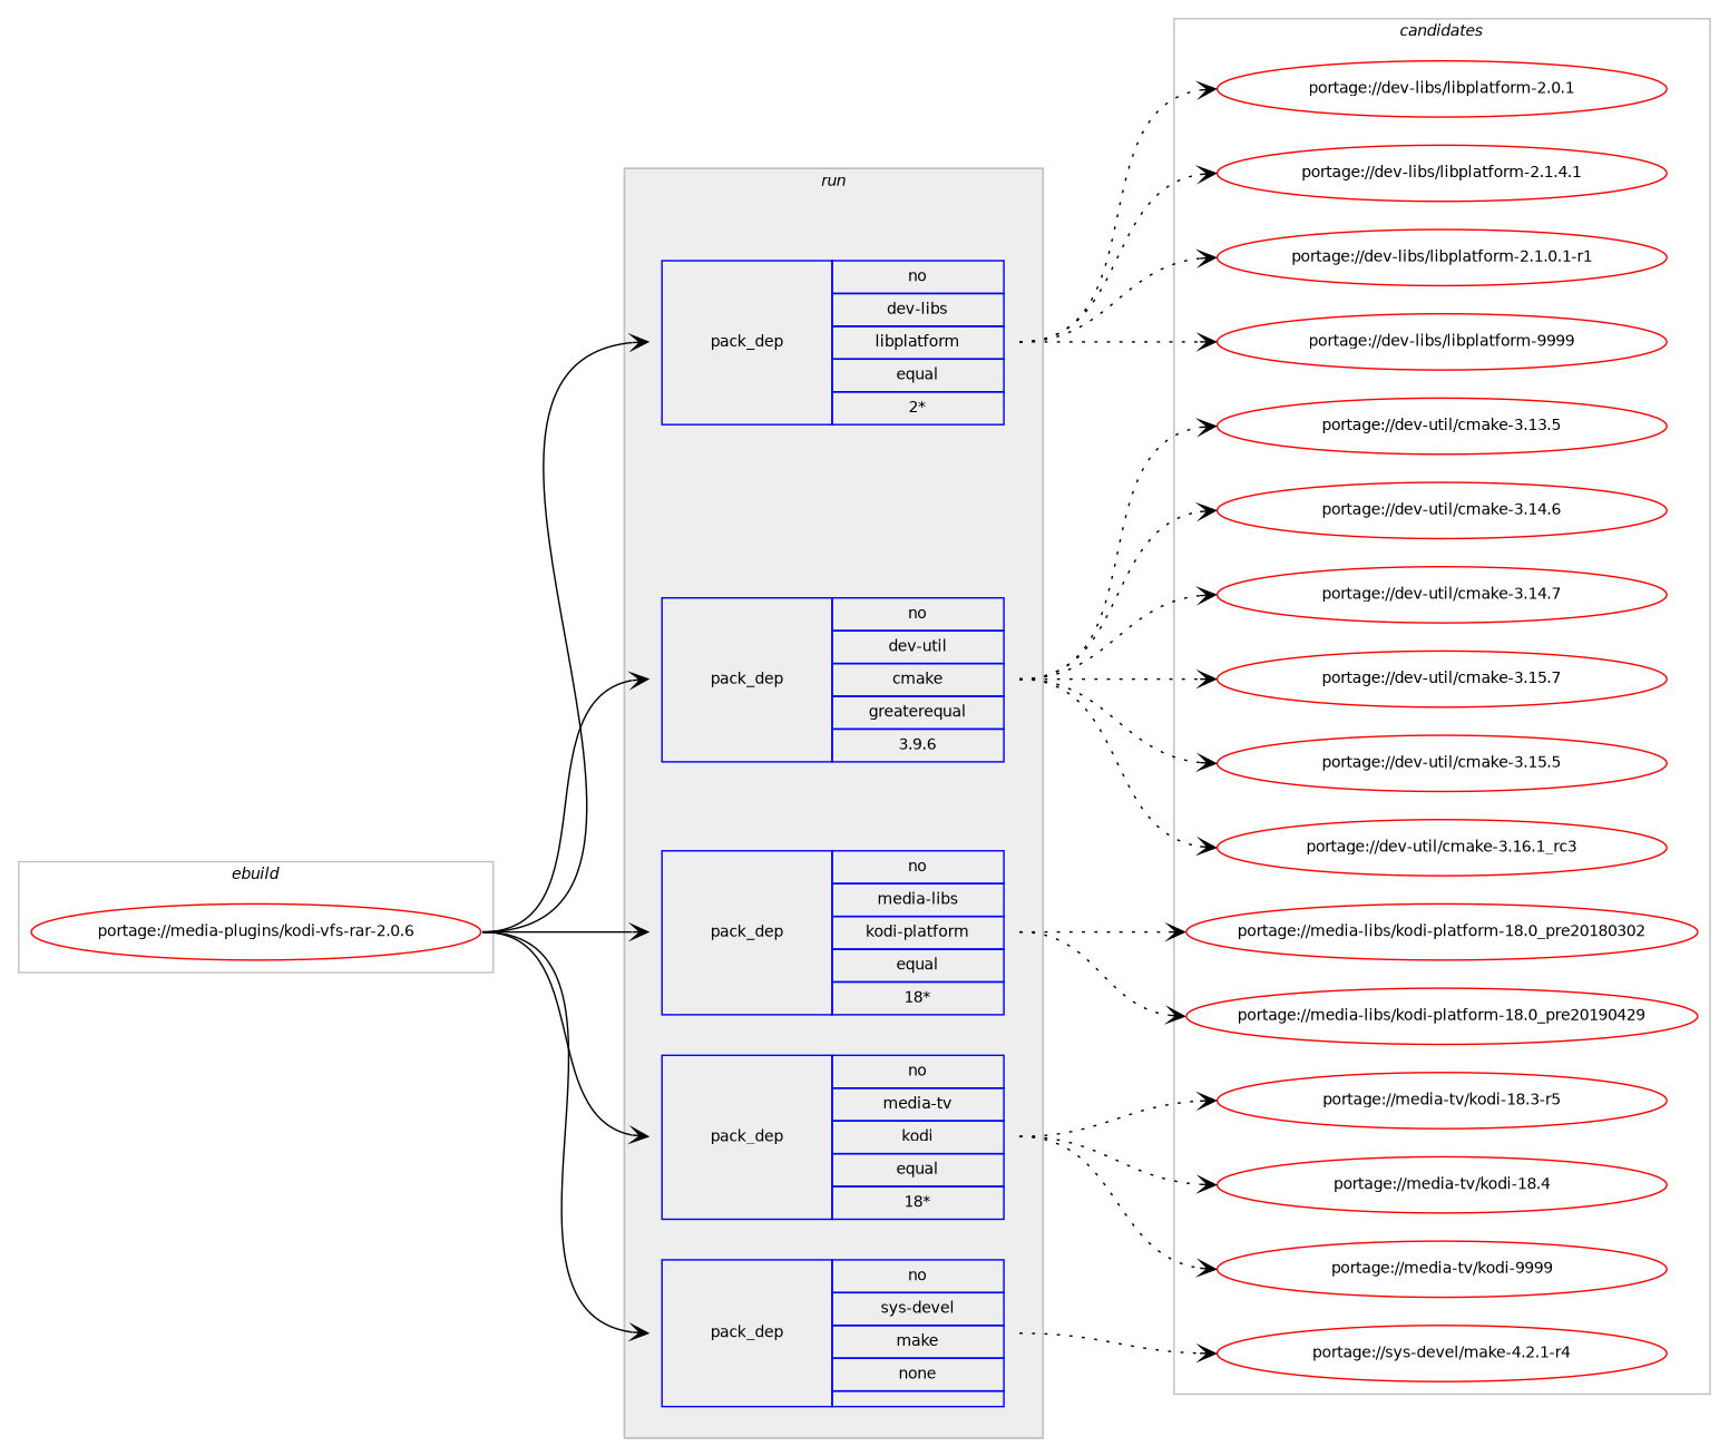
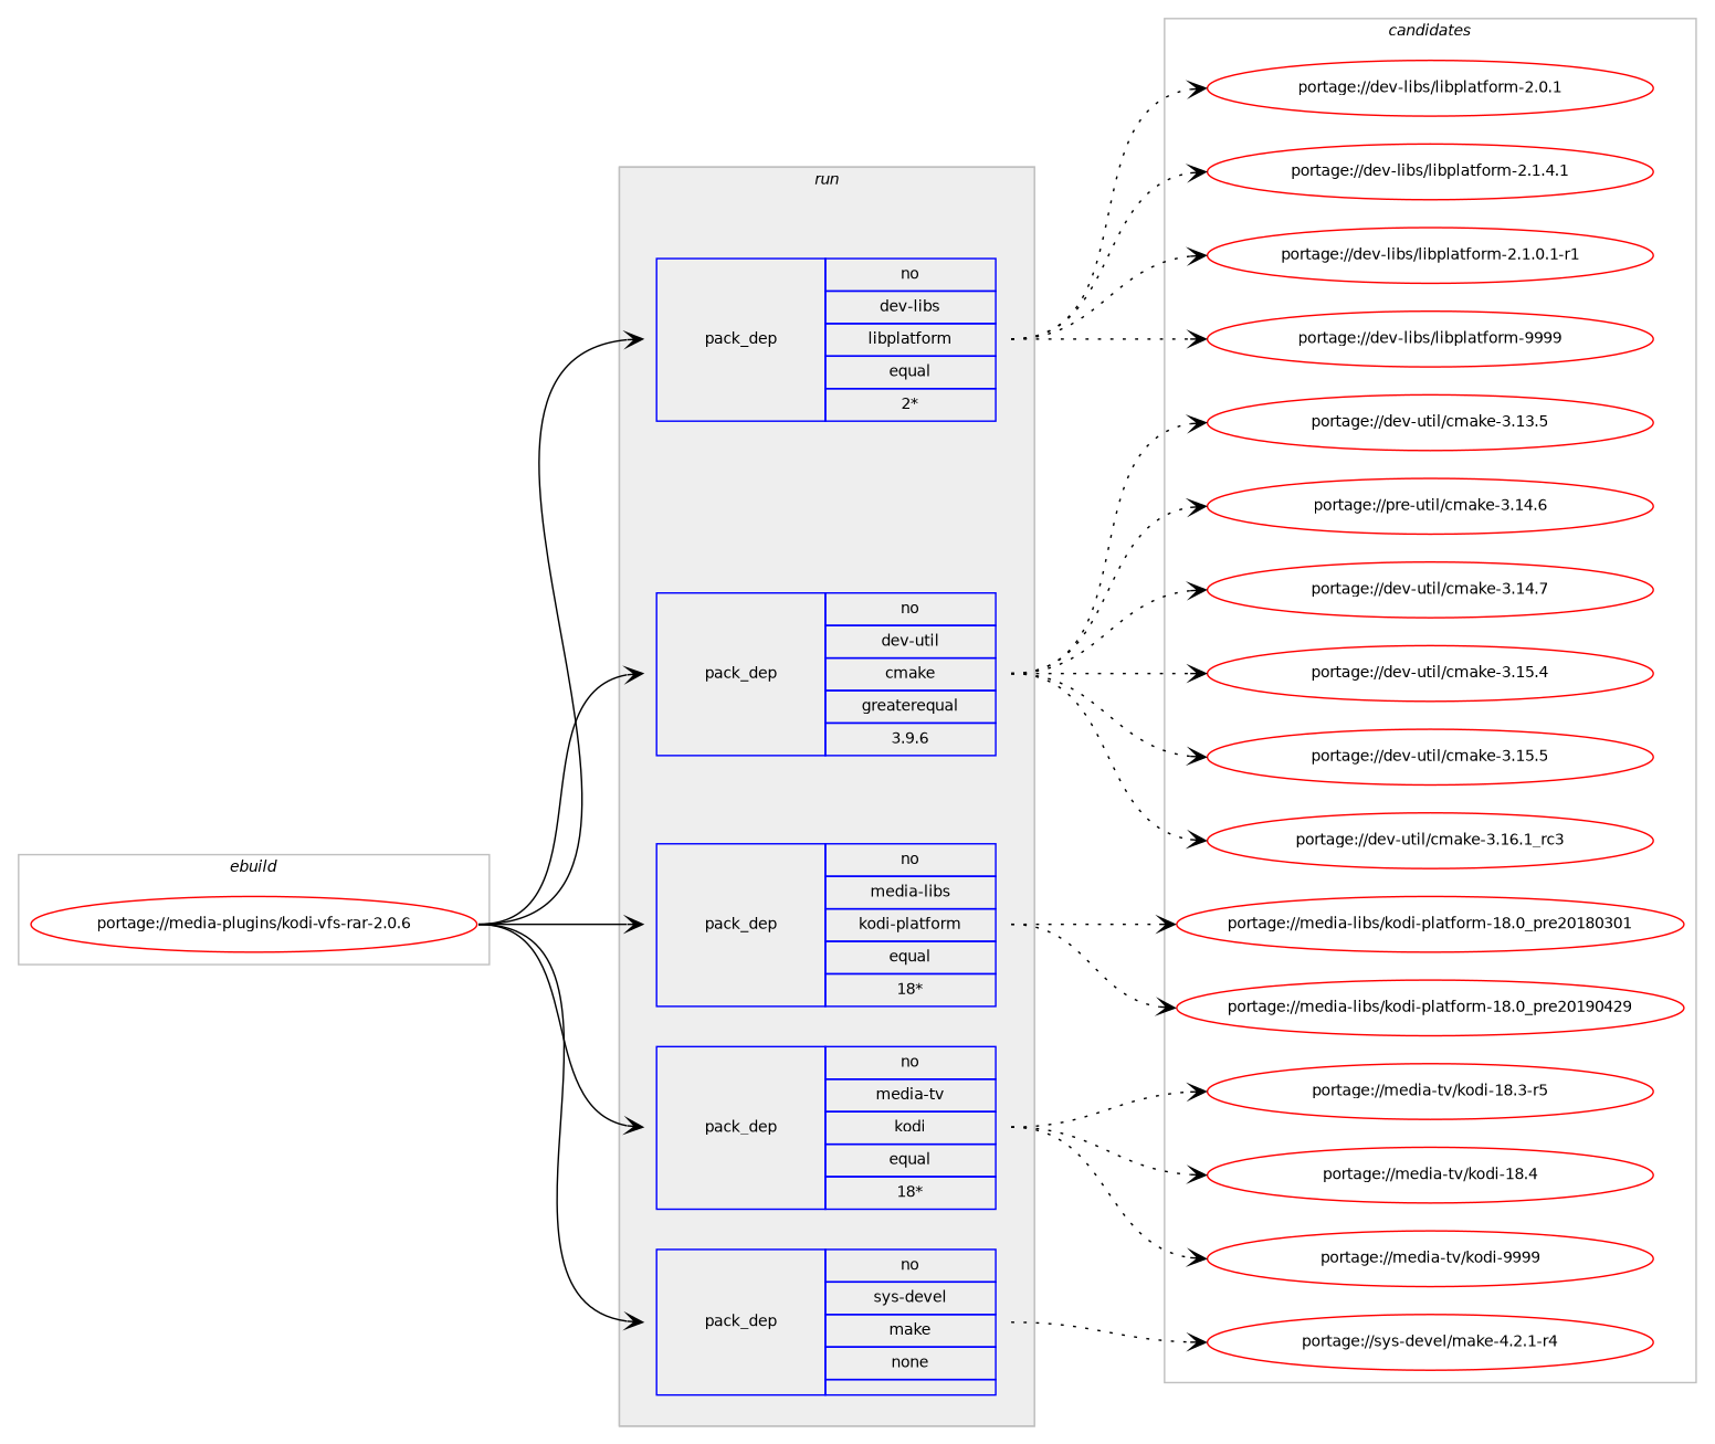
  digraph {
    compound=true
    concentrate=true
    fontname=Helvetica
    fontsize=10
    newrank=true
    rankdir=LR
    ranksep=1.5
    node [color=red fontname=Helvetica fontsize=10]
    edge [arrowhead=vee headport=w style=dotted tailport=e weight=100]
    n1 [label="portage://media-plugins/kodi-vfs-rar-2.0.6" width=4]
    n2 [color=blue label=<<TABLE BORDER="0" CELLBORDER="1" CELLSPACING="0" CELLPADDING="4" WIDTH="220"><TR><TD ROWSPAN="6" CELLPADDING="30">pack_dep</TD></TR><TR><TD WIDTH="110">no</TD></TR><TR><TD>dev-libs</TD></TR><TR><TD>libplatform</TD></TR><TR><TD>equal</TD></TR><TR><TD>2*</TD></TR></TABLE>> shape=none]
    n3 [color=blue label=<<TABLE BORDER="0" CELLBORDER="1" CELLSPACING="0" CELLPADDING="4" WIDTH="220"><TR><TD ROWSPAN="6" CELLPADDING="30">pack_dep</TD></TR><TR><TD WIDTH="110">no</TD></TR><TR><TD>dev-util</TD></TR><TR><TD>cmake</TD></TR><TR><TD>greaterequal</TD></TR><TR><TD>3.9.6</TD></TR></TABLE>> shape=none]
    n4 [color=blue label=<<TABLE BORDER="0" CELLBORDER="1" CELLSPACING="0" CELLPADDING="4" WIDTH="220"><TR><TD ROWSPAN="6" CELLPADDING="30">pack_dep</TD></TR><TR><TD WIDTH="110">no</TD></TR><TR><TD>media-libs</TD></TR><TR><TD>kodi-platform</TD></TR><TR><TD>equal</TD></TR><TR><TD>18*</TD></TR></TABLE>> shape=none]
    n5 [color=blue label=<<TABLE BORDER="0" CELLBORDER="1" CELLSPACING="0" CELLPADDING="4" WIDTH="220"><TR><TD ROWSPAN="6" CELLPADDING="30">pack_dep</TD></TR><TR><TD WIDTH="110">no</TD></TR><TR><TD>media-tv</TD></TR><TR><TD>kodi</TD></TR><TR><TD>equal</TD></TR><TR><TD>18*</TD></TR></TABLE>> shape=none]
    n6 [color=blue label=<<TABLE BORDER="0" CELLBORDER="1" CELLSPACING="0" CELLPADDING="4" WIDTH="220"><TR><TD ROWSPAN="6" CELLPADDING="30">pack_dep</TD></TR><TR><TD WIDTH="110">no</TD></TR><TR><TD>sys-devel</TD></TR><TR><TD>make</TD></TR><TR><TD>none</TD></TR><TR><TD></TD></TR></TABLE>> shape=none]
    n7 [label="portage://dev-libs/libplatform-2.0.1" width=4]
    n8 [label="portage://dev-libs/libplatform-2.1.4.1" width=4]
    n9 [label="portage://dev-libs/libplatform-2.1.0.1-r1" width=4]
    n10 [label="portage://dev-libs/libplatform-9999" width=4]
    n11 [label="portage://dev-util/cmake-3.13.5" width=4]
-   n12 [label="portage://dev-util/cmake-3.14.6" width=4]
+   n12 [label="portage://pre-util/cmake-3.14.6" width=4]
    n13 [label="portage://dev-util/cmake-3.14.7" width=4]
-   n14 [label="portage://dev-util/cmake-3.15.7" width=4]
+   n14 [label="portage://dev-util/cmake-3.15.4" width=4]
    n15 [label="portage://dev-util/cmake-3.15.5" width=4]
    n16 [label="portage://dev-util/cmake-3.16.1_rc3" width=4]
-   n17 [label="portage://media-libs/kodi-platform-18.0_pre20180302" width=4]
+   n17 [label="portage://media-libs/kodi-platform-18.0_pre20180301" width=4]
    n18 [label="portage://media-libs/kodi-platform-18.0_pre20190429" width=4]
    n19 [label="portage://media-tv/kodi-18.3-r5" width=4]
    n20 [label="portage://media-tv/kodi-18.4" width=4]
    n21 [label="portage://media-tv/kodi-9999" width=4]
    n22 [label="portage://sys-devel/make-4.2.1-r4" width=4]
    subgraph cluster_1 {
      color=gray
      label=<<i>ebuild</i>>
      rank=same
      n1
    }
    subgraph cluster_2 {
      color=gray
      label=<<i>dependencies</i>>
      subgraph cluster_3 {
        color=gray
        fillcolor="#eeeeee"
        label=<<i>compile</i>>
        style=filled
        subgraph sub_4 {
          color=gray
          fillcolor="#eeeeee"
          label=<<i>compile</i>>
          style=filled
          n2
        }
        subgraph sub_5 {
          color=gray
          fillcolor="#eeeeee"
          label=<<i>compile</i>>
          style=filled
          n3
        }
        subgraph sub_6 {
          color=gray
          fillcolor="#eeeeee"
          label=<<i>compile</i>>
          style=filled
          n4
        }
        subgraph sub_7 {
          color=gray
          fillcolor="#eeeeee"
          label=<<i>compile</i>>
          style=filled
          n5
        }
        subgraph sub_8 {
          color=gray
          fillcolor="#eeeeee"
          label=<<i>compile</i>>
          style=filled
          n6
        }
      }
      subgraph cluster_9 {
        color=gray
        fillcolor="#eeeeee"
        label=<<i>compile and run</i>>
        style=filled
      }
      subgraph cluster_10 {
        color=gray
        fillcolor="#eeeeee"
        label=<<i>run</i>>
        style=filled
      }
    }
    subgraph cluster_11 {
      color=gray
      label=<<i>candidates</i>>
      rank=same
      subgraph sub_12 {
        color=black
        label=<<i>candidates</i>>
        nodesep=1
        rank=same
        n7
        n8
        n9
        n10
      }
      subgraph sub_13 {
        color=black
        label=<<i>candidates</i>>
        nodesep=1
        rank=same
        n11
        n12
        n13
        n14
        n15
        n16
      }
      subgraph sub_14 {
        color=black
        label=<<i>candidates</i>>
        nodesep=1
        rank=same
        n17
        n18
      }
      subgraph sub_15 {
        color=black
        label=<<i>candidates</i>>
        nodesep=1
        rank=same
        n19
        n20
        n21
      }
      subgraph sub_16 {
        color=black
        label=<<i>candidates</i>>
        nodesep=1
        rank=same
        n22
      }
    }
    n1 -> n2 [style=solid weight=20]
    n1 -> n3 [style=solid weight=20]
    n1 -> n4 [style=solid weight=20]
    n1 -> n5 [style=solid weight=20]
    n1 -> n6 [style=solid weight=20]
    n2 -> n7
    n2 -> n8
    n2 -> n9
    n2 -> n10
    n3 -> n11
    n3 -> n12
    n3 -> n13
    n3 -> n14
    n3 -> n15
    n3 -> n16
    n4 -> n17
    n4 -> n18
    n5 -> n19
    n5 -> n20
    n5 -> n21
    n6 -> n22
  }
